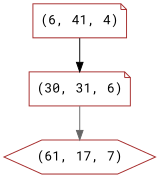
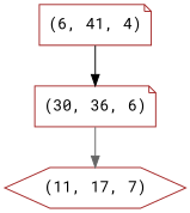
  digraph {
    fontname="Roboto Mono"
    node [color=brown fontname="Roboto Mono" shape=note]
    edge [fontname="Roboto Mono"]
    "(6, 41, 4)"
-   "(30, 36, 6)" [label="(30, 31, 6)"]
-   "(11, 17, 7)" [shape=hexagon label="(61, 17, 7)"]
+   "(30, 36, 6)"
+   "(11, 17, 7)" [shape=hexagon]
    "(6, 41, 4)" -> "(30, 36, 6)" [color=black]
    "(30, 36, 6)" -> "(11, 17, 7)" [color=gray40]
  }
